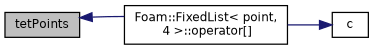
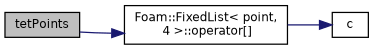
  digraph {
    rankdir=LR
    node [color=black fontname=Helvetica fontsize=10 shape=record]
    edge [color=midnightblue fontname=Helvetica fontsize=10 labelfontname=Helvetica labelfontsize=10 style=solid]
    n1 [fillcolor=grey75 fontcolor=black height=0.2 label=tetPoints style=filled width=0.4]
    n2 [height=0.2 label="Foam::FixedList\< point,\l 4 \>::operator[]" width=0.4]
    n3 [height=0.2 label=c width=0.4]
-   n2 -> n1
+   n1 -> n2
    n2 -> n3
  }
